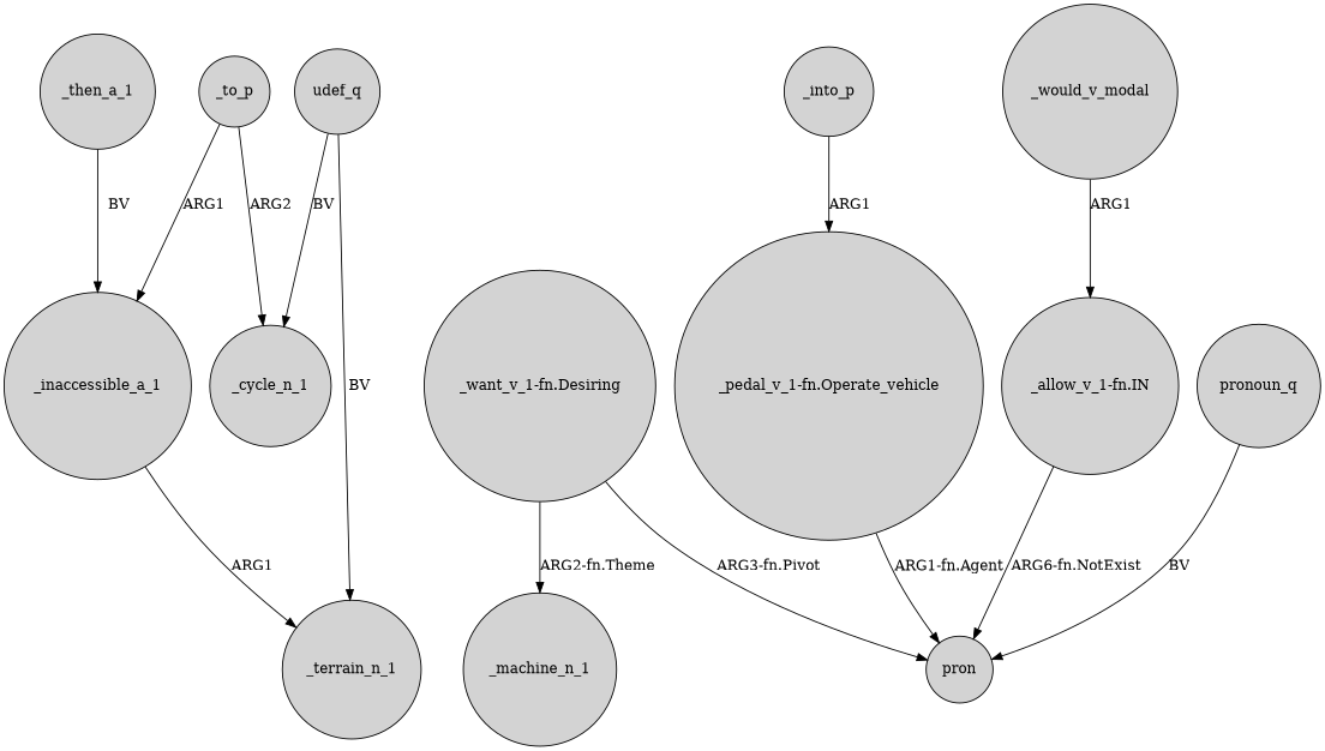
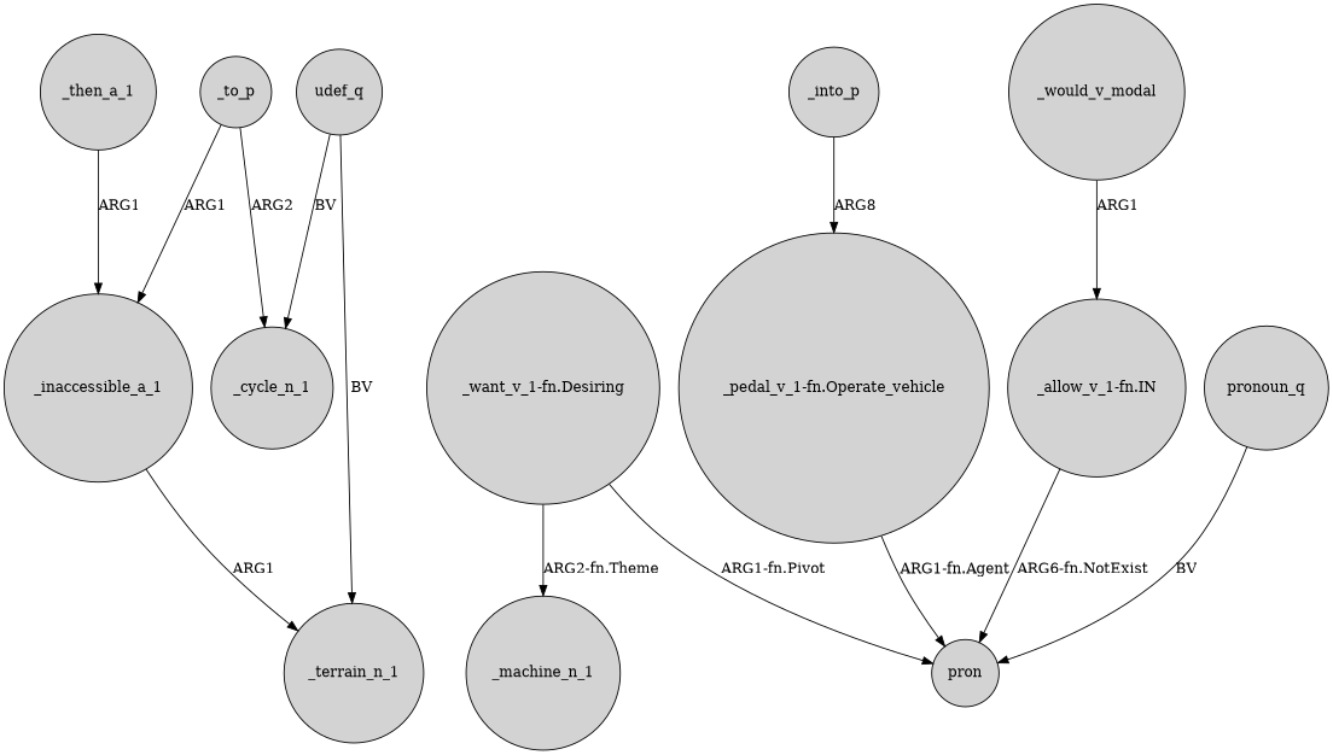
  digraph {
    fontname="DejaVu Serif"
    node [fontname="DejaVu Serif" shape=circle style=filled]
    edge [fontname="DejaVu Serif"]
    _to_p
    _cycle_n_1
    _inaccessible_a_1
    _terrain_n_1
    "_want_v_1-fn.Desiring"
    pron
    _machine_n_1
    udef_q
    "_pedal_v_1-fn.Operate_vehicle"
    _into_p
    _would_v_modal
    "_allow_v_1-fn.IN"
    _then_a_1
    pronoun_q
    _to_p -> _cycle_n_1 [label=ARG2]
    _to_p -> _inaccessible_a_1 [label=ARG1]
    _inaccessible_a_1 -> _terrain_n_1 [label=ARG1]
-   "_want_v_1-fn.Desiring" -> pron [label="ARG3-fn.Pivot"]
+   "_want_v_1-fn.Desiring" -> pron [label="ARG1-fn.Pivot"]
    "_want_v_1-fn.Desiring" -> _machine_n_1 [label="ARG2-fn.Theme"]
    udef_q -> _cycle_n_1 [label=BV]
    udef_q -> _terrain_n_1 [label=BV]
    "_pedal_v_1-fn.Operate_vehicle" -> pron [label="ARG1-fn.Agent"]
-   _into_p -> "_pedal_v_1-fn.Operate_vehicle" [label=ARG1]
+   _into_p -> "_pedal_v_1-fn.Operate_vehicle" [label=ARG8]
    _would_v_modal -> "_allow_v_1-fn.IN" [label=ARG1]
    "_allow_v_1-fn.IN" -> pron [label="ARG6-fn.NotExist"]
-   _then_a_1 -> _inaccessible_a_1 [label=BV]
+   _then_a_1 -> _inaccessible_a_1 [label=ARG1]
    pronoun_q -> pron [label=BV]
  }
